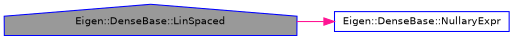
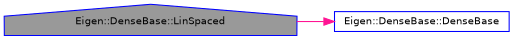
  digraph {
    rankdir=LR
    fontname="DejaVu Sans"
    node [color=blue fontname="DejaVu Sans" fontsize=10 style=filled]
    n1 [fillcolor=grey60 fontcolor=black height=0.2 label="Eigen::DenseBase::LinSpaced" shape=house width=0.4]
-   n2 [fillcolor=white height=0.2 label="Eigen::DenseBase::NullaryExpr" shape=box width=0.4]
+   n2 [fillcolor=white height=0.2 label="Eigen::DenseBase::DenseBase" shape=box width=0.4]
    n1 -> n2 [color=deeppink fontname="DejaVu Sans" fontsize=10 labelfontname=Helvetica labelfontsize=10 style=solid]
  }
